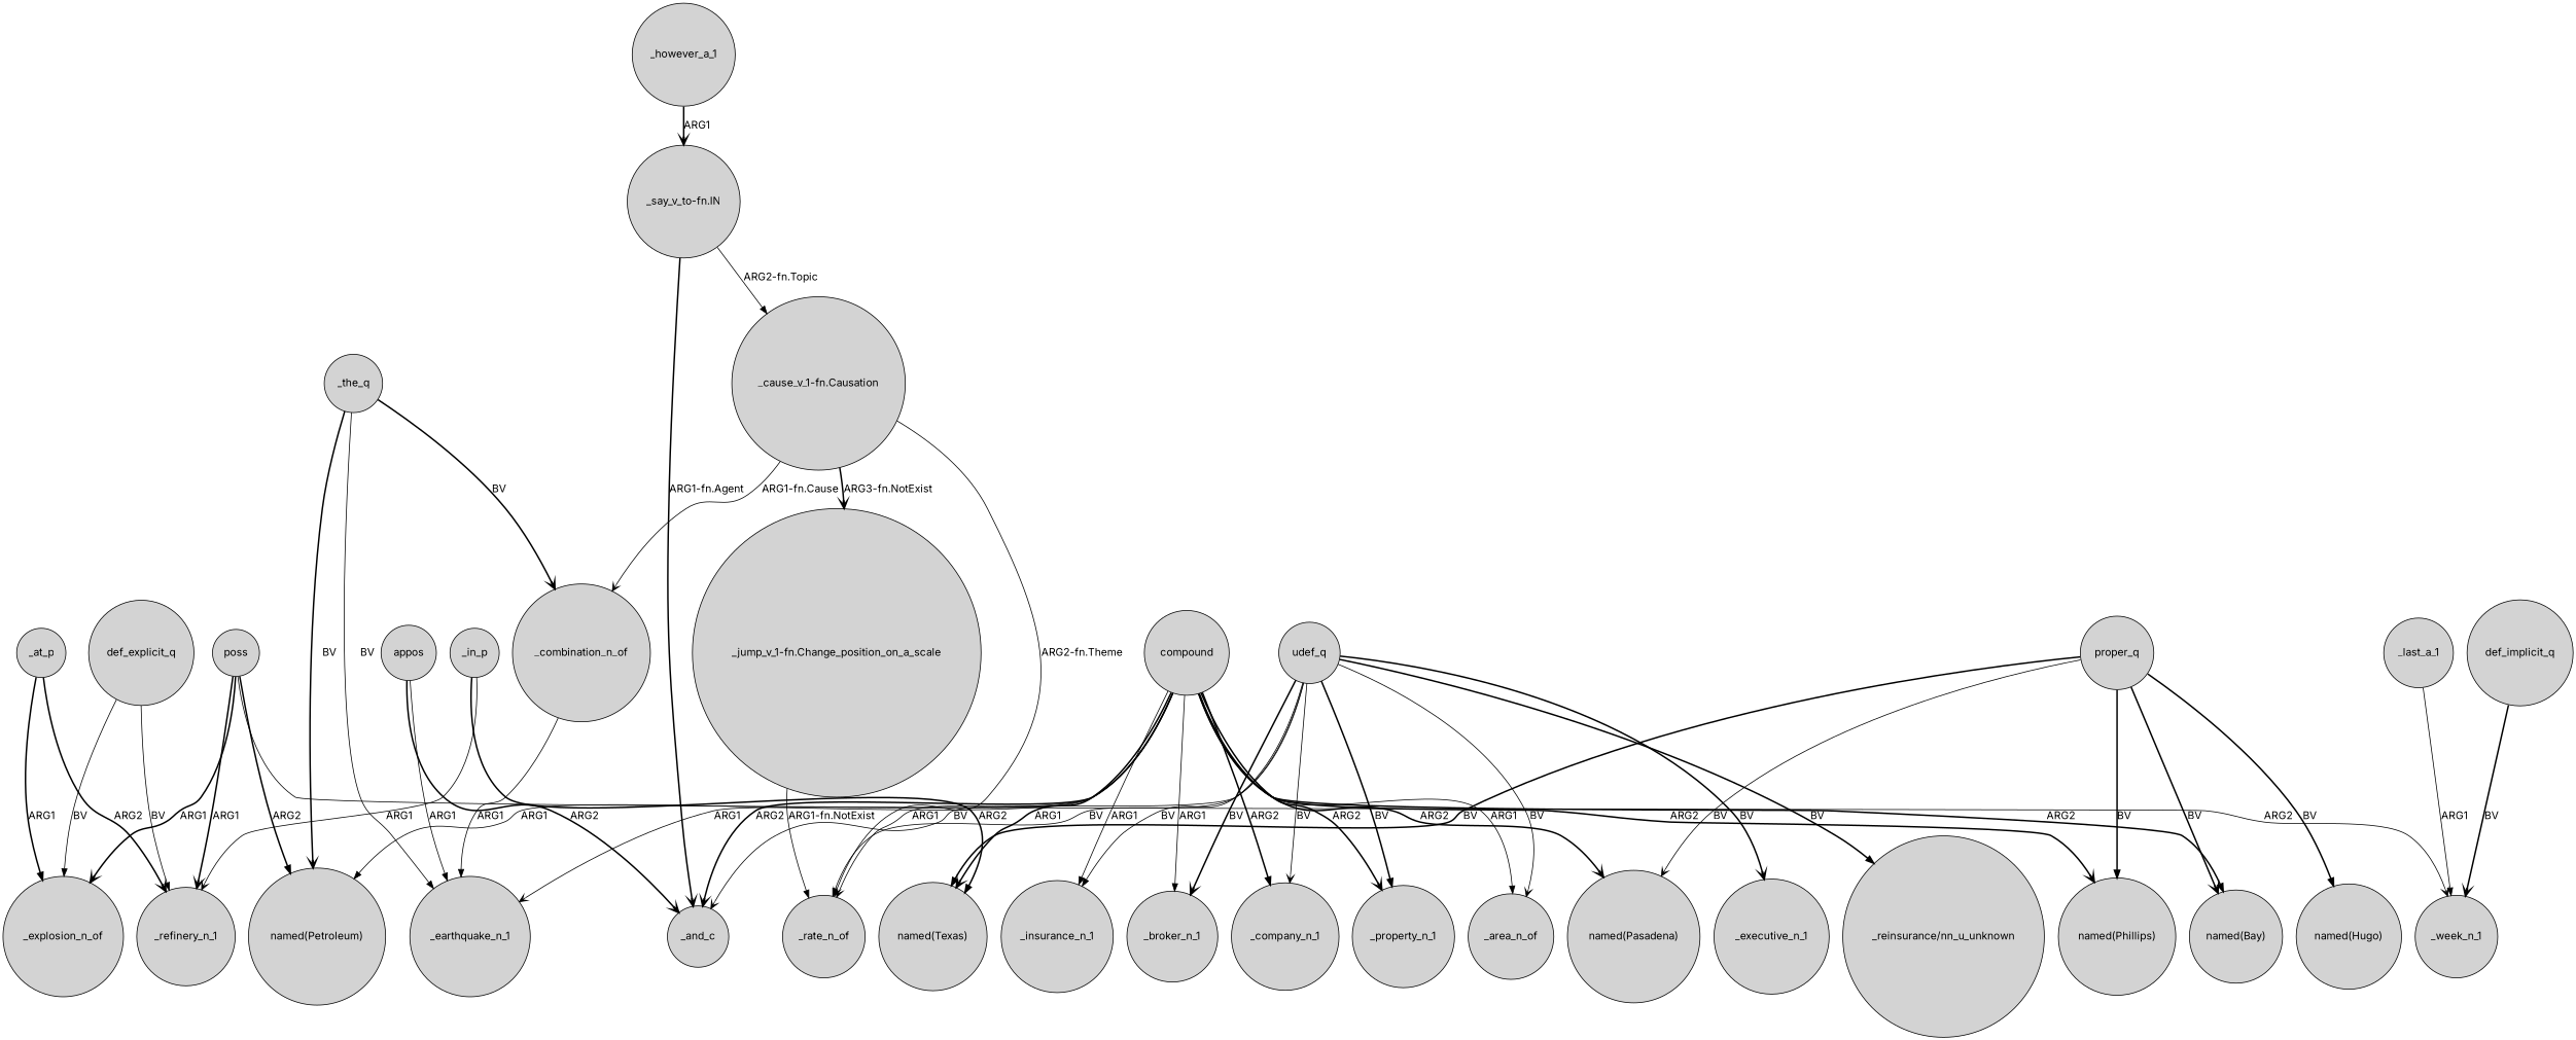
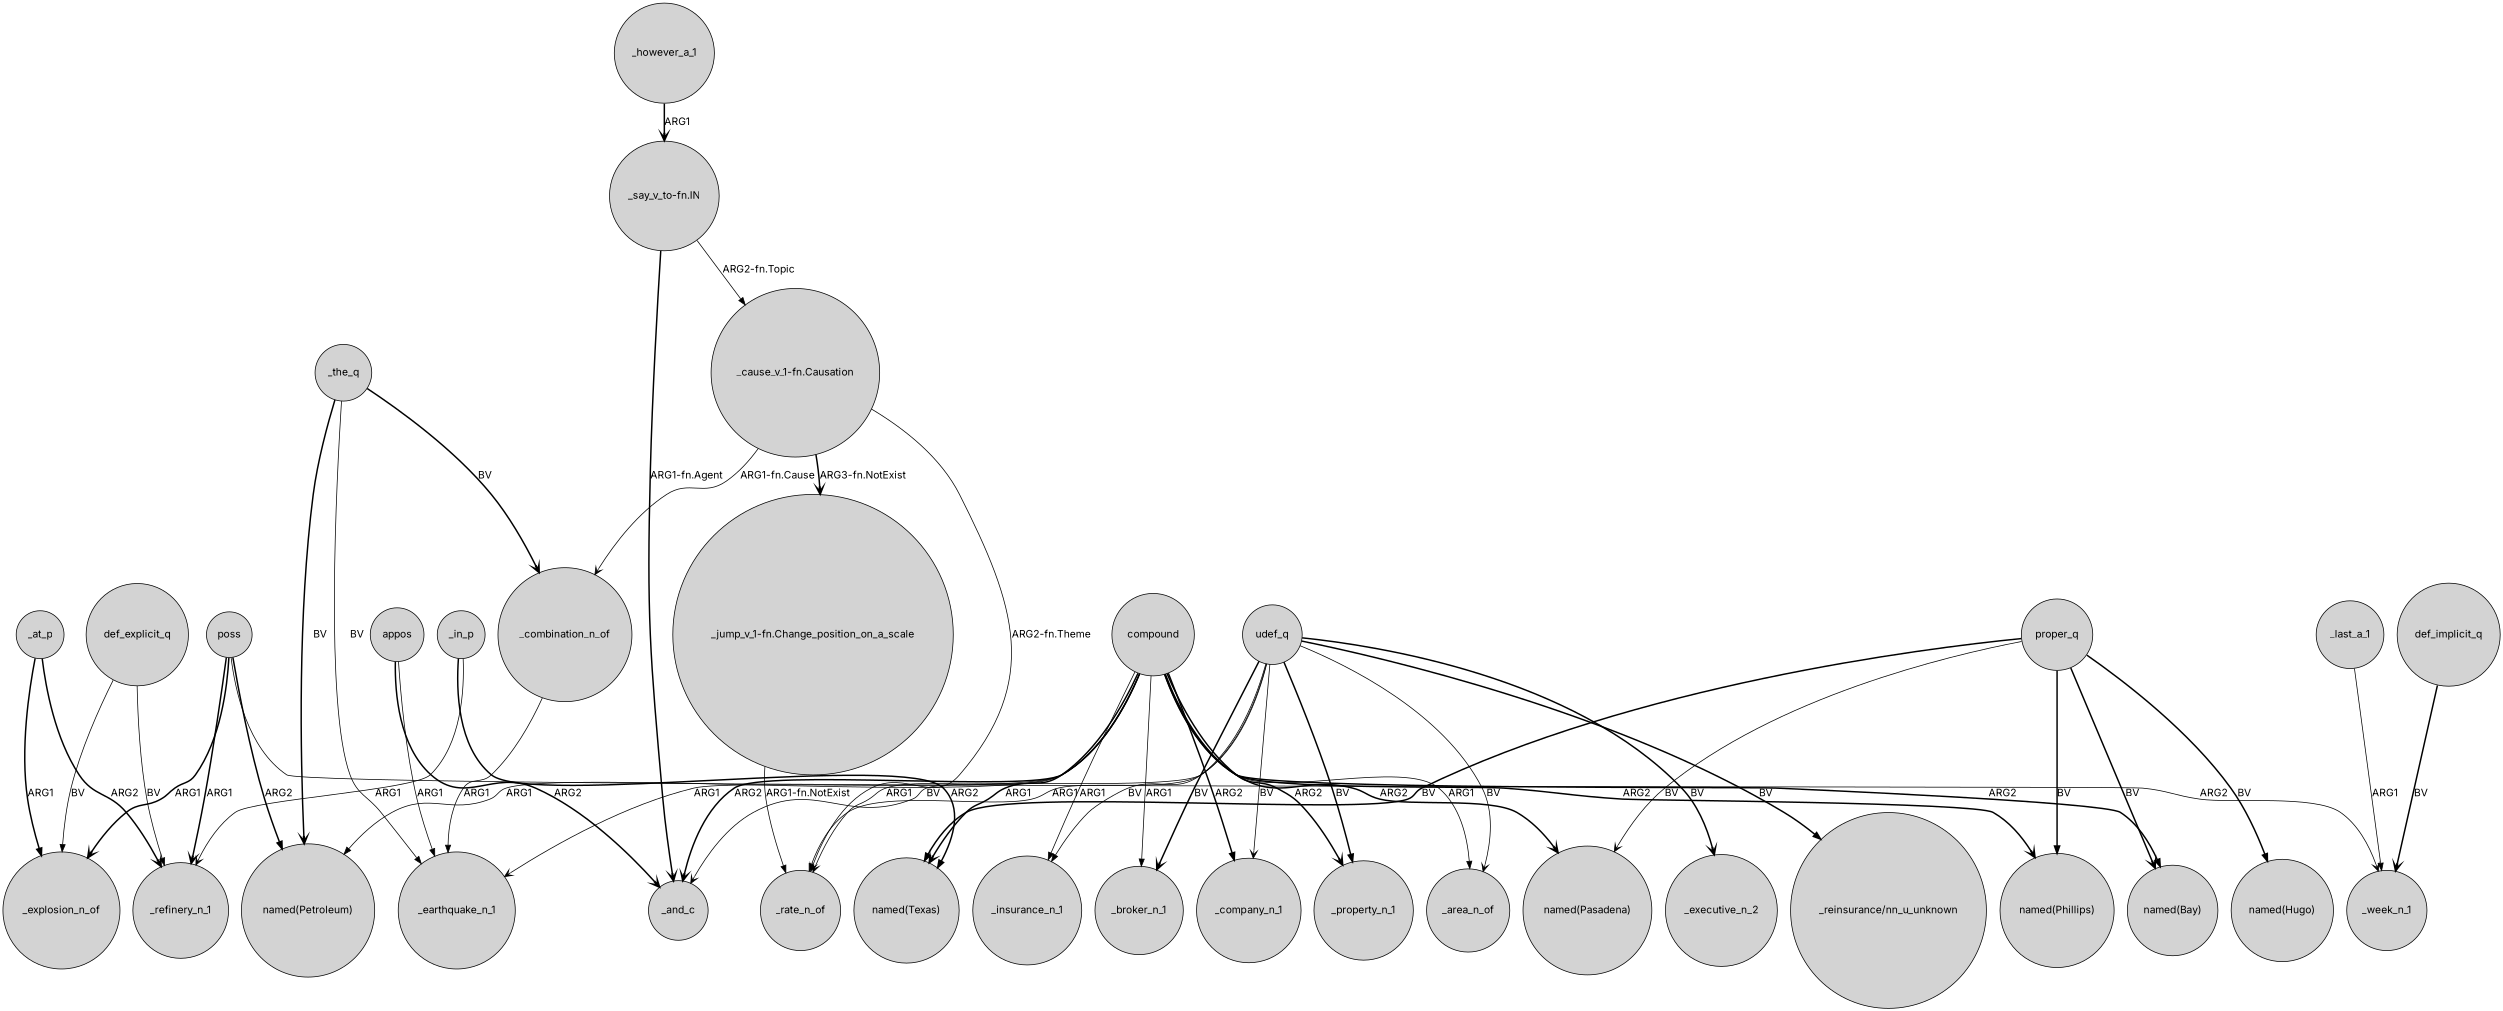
  digraph {
    fontname=Inter
    node [fontname=Inter shape=circle style=filled]
    edge [arrowhead=vee fontname=Inter style=bold]
    poss
    _explosion_n_of
    _week_n_1
    _refinery_n_1
    "named(Petroleum)"
    _the_q
    _earthquake_n_1
    _combination_n_of
    compound
    _insurance_n_1
    "named(Texas)"
    _and_c
    "named(Bay)"
    "named(Pasadena)"
    _company_n_1
    _rate_n_of
    _property_n_1
    _broker_n_1
    "named(Phillips)"
    _area_n_of
    def_implicit_q
    _at_p
    "_say_v_to-fn.IN"
    "_cause_v_1-fn.Causation"
    "_jump_v_1-fn.Change_position_on_a_scale"
    proper_q
    "named(Hugo)"
    udef_q
-   _executive_n_1
+   _executive_n_1 [label=_executive_n_2]
    "_reinsurance/nn_u_unknown"
    appos
    _in_p
    _however_a_1
    _last_a_1
    def_explicit_q
    poss -> _explosion_n_of [label=ARG1]
    poss -> _week_n_1 [label=ARG2 style=solid]
    poss -> _refinery_n_1 [label=ARG1]
    poss -> "named(Petroleum)" [arrowhead=normal label=ARG2]
    _the_q -> "named(Petroleum)" [label=BV]
    _the_q -> _earthquake_n_1 [arrowhead=normal label=BV style=solid]
    _the_q -> _combination_n_of [label=BV]
    _combination_n_of -> _earthquake_n_1 [arrowhead=normal label=ARG1 style=solid]
    compound -> "named(Petroleum)" [arrowhead=normal label=ARG1 style=solid]
    compound -> _earthquake_n_1 [label=ARG1 style=solid]
    compound -> _insurance_n_1 [arrowhead=normal label=ARG1 style=solid]
    compound -> "named(Texas)" [label=ARG1]
    compound -> _and_c [label=ARG2]
    compound -> "named(Bay)" [arrowhead=normal label=ARG2]
    compound -> "named(Pasadena)" [label=ARG2]
    compound -> _company_n_1 [arrowhead=normal label=ARG2]
    compound -> _rate_n_of [label=ARG1 style=solid]
    compound -> _property_n_1 [label=ARG2]
    compound -> _broker_n_1 [arrowhead=normal label=ARG1 style=solid]
    compound -> "named(Phillips)" [label=ARG2]
    compound -> _area_n_of [arrowhead=normal label=ARG1 style=solid]
    def_implicit_q -> _week_n_1 [label=BV]
    _at_p -> _explosion_n_of [arrowhead=normal label=ARG1]
    _at_p -> _refinery_n_1 [label=ARG2]
    "_say_v_to-fn.IN" -> _and_c [label="ARG1-fn.Agent"]
    "_say_v_to-fn.IN" -> "_cause_v_1-fn.Causation" [arrowhead=normal label="ARG2-fn.Topic" style=solid]
    "_cause_v_1-fn.Causation" -> _combination_n_of [label="ARG1-fn.Cause" style=solid]
    "_cause_v_1-fn.Causation" -> _rate_n_of [label="ARG2-fn.Theme" style=solid]
    "_cause_v_1-fn.Causation" -> "_jump_v_1-fn.Change_position_on_a_scale" [label="ARG3-fn.NotExist"]
    "_jump_v_1-fn.Change_position_on_a_scale" -> _rate_n_of [arrowhead=normal label="ARG1-fn.NotExist" style=solid]
    proper_q -> "named(Texas)" [arrowhead=normal label=BV]
    proper_q -> "named(Bay)" [label=BV]
    proper_q -> "named(Pasadena)" [label=BV style=solid]
    proper_q -> "named(Phillips)" [arrowhead=normal label=BV]
    proper_q -> "named(Hugo)" [arrowhead=normal label=BV]
    udef_q -> _insurance_n_1 [arrowhead=normal label=BV style=solid]
    udef_q -> _and_c [label=BV style=solid]
    udef_q -> _company_n_1 [label=BV style=solid]
-   udef_q -> _rate_n_of [arrowhead=normal label=BV style=solid]
+   udef_q -> _rate_n_of [arrowhead=normal label=ARG1 style=solid]
    udef_q -> _property_n_1 [arrowhead=normal label=BV]
    udef_q -> _broker_n_1 [label=BV]
    udef_q -> _area_n_of [label=BV style=solid]
    udef_q -> _executive_n_1 [label=BV]
    udef_q -> "_reinsurance/nn_u_unknown" [arrowhead=normal label=BV]
    appos -> _earthquake_n_1 [arrowhead=normal label=ARG1 style=solid]
    appos -> _and_c [label=ARG2]
    _in_p -> _refinery_n_1 [label=ARG1 style=solid]
    _in_p -> "named(Texas)" [arrowhead=normal label=ARG2]
    _however_a_1 -> "_say_v_to-fn.IN" [label=ARG1]
    _last_a_1 -> _week_n_1 [arrowhead=normal label=ARG1 style=solid]
    def_explicit_q -> _explosion_n_of [arrowhead=normal label=BV style=solid]
    def_explicit_q -> _refinery_n_1 [arrowhead=normal label=BV style=solid]
  }
